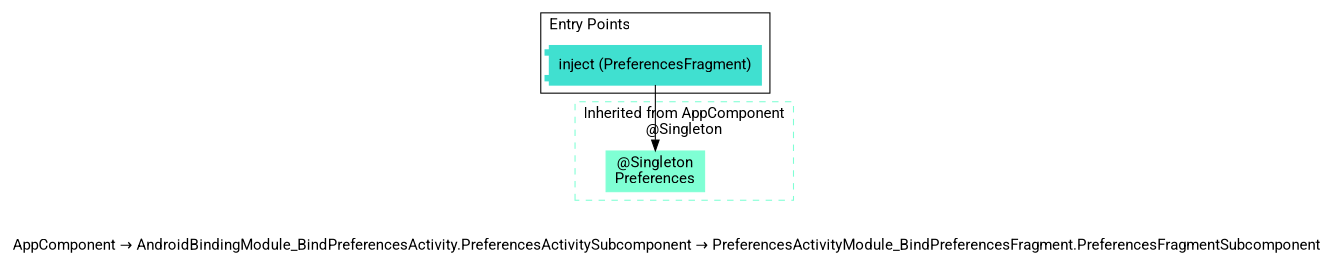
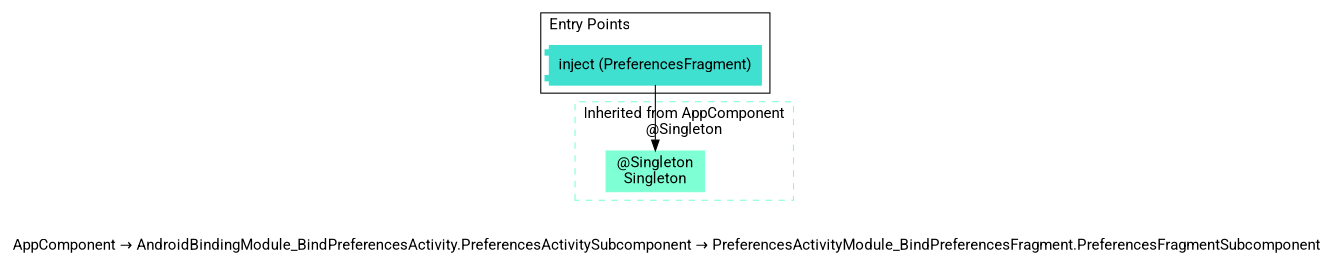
  digraph {
    compound=true
    label="AppComponent → AndroidBindingModule_BindPreferencesActivity.PreferencesActivitySubcomponent → PreferencesActivityModule_BindPreferencesFragment.PreferencesFragmentSubcomponent"
    labeljust=l
    rankdir=TB
    fontname=Roboto
    node [style=filled fontname=Roboto]
    n1 [color=turquoise label="inject (PreferencesFragment)" penwidth=2 shape=component]
-   n2 [color=aquamarine label="@Singleton\nPreferences" shape=rectangle]
+   n2 [color=aquamarine label="@Singleton\nSingleton" shape=rectangle]
    subgraph cluster_1 {
      label="Entry Points"
      n1
    }
    subgraph cluster_2 {
      label="Dependency Graph"
    }
    subgraph cluster_3 {
      label=Subcomponents
      shape=folder
    }
    subgraph cluster_4 {
      color=aquamarine
      label="Inherited from AppComponent\n@Singleton"
      labeljust=c
      style=dashed
      n2
    }
    n1 -> n2 [fontname=Roboto]
  }
